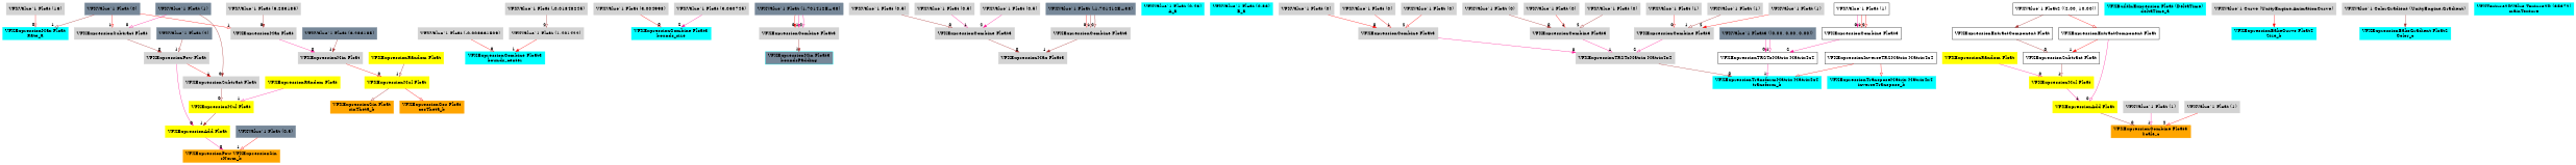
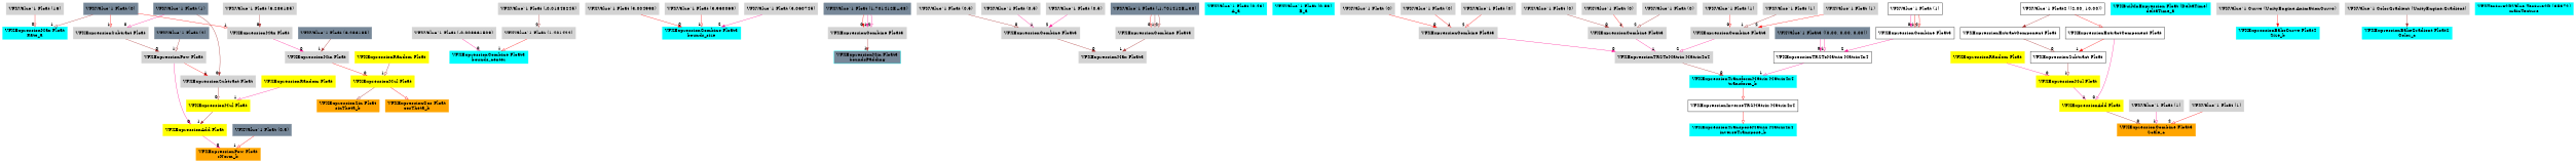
  digraph {
    node [color=lightgray shape=box style=filled]
    edge [arrowhead=onormal color=red headlabel=1]
    n1 [color=cyan label="VFXExpressionMax Float\nRate_a"]
    n2 [label="VFXValue`1 Float (16)"]
    n3 [color=lightslategray label="VFXValue`1 Float (0)"]
    n4 [label="VFXExpressionSubtract Float"]
    n5 [label="VFXExpressionMax Float"]
    n6 [label="VFXExpressionPow Float"]
    n7 [label="VFXExpressionMin Float"]
    n8 [color=cyan label="VFXExpressionCombine Float3\nbounds_center"]
    n9 [label="VFXValue`1 Float (-0.008661509)"]
    n10 [label="VFXValue`1 Float (1.401422)"]
    n11 [label="VFXValue`1 Float (-0.01848245)"]
    n12 [color=cyan label="VFXExpressionCombine Float3\nbounds_size"]
    n13 [label="VFXValue`1 Float (3.004998)"]
+   n14 [label="VFXValue`1 Float (3.960069)"]
    n15 [label="VFXValue`1 Float (3.060745)"]
    n16 [color=cyan fillcolor=lightslategray label="VFXExpressionMin Float3\nboundsPadding"]
    n17 [label="VFXExpressionMax Float3"]
    n18 [label="VFXExpressionCombine Float3"]
    n19 [label="VFXValue`1 Float (0.5)"]
    n20 [label="VFXValue`1 Float (0.5)"]
    n21 [label="VFXValue`1 Float (0.5)"]
    n22 [label="VFXExpressionCombine Float3"]
    n23 [color=lightslategray label="VFXValue`1 Float (-1.701412E+38)"]
    n24 [label="VFXExpressionCombine Float3"]
    n25 [color=lightslategray label="VFXValue`1 Float (1.701412E+38)"]
    n26 [color=cyan label="VFXValue`1 Float (0.43)\nA_a"]
    n27 [color=cyan label="VFXValue`1 Float (0.83)\nB_a"]
-   n28 [color=orange label="VFXExpressionPow VFXExpressionSin\nrNorm_b"]
+   n28 [color=orange label="VFXExpressionPow Float\nrNorm_b"]
    n29 [color=yellow label="VFXExpressionAdd Float"]
    n30 [label="VFXExpressionSubtract Float"]
    n31 [color=yellow label="VFXExpressionMul Float"]
    n32 [color=lightslategray label="VFXValue`1 Float (1)"]
    n33 [color=lightslategray label="VFXValue`1 Float (2)"]
    n34 [color=yellow label="VFXExpressionRandom Float"]
    n35 [color=lightslategray label="VFXValue`1 Float (0.5)"]
    n36 [color=orange label="VFXExpressionSin Float\nsinTheta_b"]
    n37 [color=yellow label="VFXExpressionMul Float"]
    n38 [color=orange label="VFXExpressionCos Float\ncosTheta_b"]
    n39 [label="VFXValue`1 Float (6.283185)"]
    n40 [color=lightslategray label="VFXValue`1 Float (6.283185)"]
    n41 [color=yellow label="VFXExpressionRandom Float"]
    n42 [color=cyan label="VFXExpressionTransformMatrix Matrix4x4\ntransform_b"]
    n43 [label="VFXExpressionInverseTRSMatrix Matrix4x4" color="" style=""]
    n44 [color=cyan label="VFXExpressionTransposeMatrix Matrix4x4\ninverseTranspose_b"]
    n45 [label="VFXExpressionTRSToMatrix Matrix4x4"]
    n46 [label="VFXExpressionCombine Float3"]
    n47 [label="VFXValue`1 Float (0)"]
    n48 [label="VFXValue`1 Float (0)"]
    n49 [label="VFXValue`1 Float (0)"]
    n50 [label="VFXExpressionCombine Float3"]
    n51 [label="VFXValue`1 Float (0)"]
    n52 [label="VFXValue`1 Float (0)"]
    n53 [label="VFXValue`1 Float (0)"]
    n54 [label="VFXExpressionCombine Float3"]
    n55 [label="VFXValue`1 Float (1)"]
    n56 [label="VFXValue`1 Float (1)"]
    n57 [label="VFXValue`1 Float (1)"]
    n58 [label="VFXExpressionTRSToMatrix Matrix4x4" color="" style=""]
    n59 [color=lightslategray label="VFXValue`1 Float3 ((0.00, 0.00, 0.00))"]
    n60 [label="VFXExpressionCombine Float3" color="" style=""]
    n61 [label="VFXValue`1 Float (1)" color="" style=""]
    n62 [color=orange label="VFXExpressionCombine Float3\nScale_c"]
    n63 [color=yellow label="VFXExpressionAdd Float"]
    n64 [label="VFXExpressionExtractComponent Float" color="" style=""]
    n65 [label="VFXExpressionSubtract Float" color="" style=""]
    n66 [color=yellow label="VFXExpressionMul Float"]
    n67 [label="VFXValue`1 Float2 ((2.00, 10.00))" color="" style=""]
    n68 [label="VFXExpressionExtractComponent Float" color="" style=""]
    n69 [color=yellow label="VFXExpressionRandom Float"]
    n70 [label="VFXValue`1 Float (1)"]
    n71 [label="VFXValue`1 Float (1)"]
    n72 [color=cyan label="VFXBuiltInExpression Float (DeltaTime)\ndeltaTime_a"]
    n73 [color=cyan label="VFXExpressionBakeCurve Float4\nSize_b"]
    n74 [label="VFXValue`1 Curve (UnityEngine.AnimationCurve)"]
    n75 [color=cyan label="VFXExpressionBakeGradient Float2\nColor_c"]
    n76 [label="VFXValue`1 ColorGradient (UnityEngine.Gradient)"]
    n77 [color=cyan label="VFXTexture2DValue Texture2D (35372)\nmainTexture"]
    n2 -> n1 [headlabel=0]
    n3 -> n1 [color=brown]
    n3 -> n4
    n3 -> n5
    n4 -> n6 [arrowhead=normal color=brown headlabel=0]
    n5 -> n7 [arrowhead=normal color=deeppink headlabel=0]
    n6 -> n29 [arrowhead=normal color=deeppink headlabel=0]
    n6 -> n30 [arrowhead=normal]
    n7 -> n37 [headlabel=0]
-   n9 -> n8 [headlabel=0]
-   n10 -> n8 [arrowhead=normal]
+   n9 -> n8 [color=deeppink headlabel=0]
+   n10 -> n8
    n11 -> n10 [color=brown headlabel=2]
-   n13 -> n12 [headlabel=0]
+   n13 -> n12 [arrowhead=normal headlabel=0]
+   n14 -> n12
    n15 -> n12 [arrowhead=normal color=deeppink headlabel=2]
    n18 -> n17 [arrowhead=normal color=brown headlabel=0]
    n19 -> n18 [color=brown headlabel=0]
    n20 -> n18 [color=deeppink]
    n21 -> n18 [arrowhead=normal color=deeppink headlabel=2]
    n22 -> n17 [arrowhead=normal color=brown]
    n23 -> n22 [headlabel=0]
    n23 -> n22 [color=brown]
    n23 -> n22 [color=brown headlabel=2]
    n24 -> n16 [arrowhead=normal color=brown]
    n25 -> n24 [arrowhead=normal headlabel=0]
    n25 -> n24 [arrowhead=normal color=deeppink]
    n25 -> n24 [color=deeppink headlabel=2]
    n29 -> n28 [arrowhead=normal color=deeppink headlabel=0]
    n30 -> n31 [color=brown headlabel=0]
    n31 -> n29 [arrowhead=normal color=brown]
    n32 -> n4 [color=deeppink headlabel=0]
    n32 -> n30 [arrowhead=normal color=brown headlabel=0]
    n33 -> n6 [color=brown]
    n34 -> n31 [color=deeppink]
    n35 -> n28
    n37 -> n36 [color=brown headlabel=""]
    n37 -> n38 [headlabel=""]
    n39 -> n5 [arrowhead=normal color=brown headlabel=0]
    n40 -> n7 [arrowhead=normal color=brown]
    n41 -> n37 [color=brown]
-   n43 -> n42 [headlabel=""]
+   n42 -> n43 [headlabel=""]
    n43 -> n44 [headlabel=""]
    n45 -> n42 [arrowhead=normal color=brown headlabel=0]
    n46 -> n45 [arrowhead=normal color=deeppink headlabel=0]
    n47 -> n46 [arrowhead=normal headlabel=0]
    n48 -> n46
    n49 -> n46 [headlabel=2]
    n50 -> n45 [color=deeppink]
    n51 -> n50 [arrowhead=normal color=brown headlabel=0]
    n52 -> n50
    n53 -> n50 [color=brown headlabel=2]
    n54 -> n45 [color=deeppink headlabel=2]
    n55 -> n54 [headlabel=0]
    n56 -> n54 [color=brown]
    n57 -> n54 [arrowhead=normal headlabel=2]
    n58 -> n42 [color=deeppink]
    n59 -> n58 [arrowhead=normal color=deeppink headlabel=0]
    n59 -> n58 [color=deeppink]
    n60 -> n58 [arrowhead=normal color=deeppink headlabel=2]
    n61 -> n60 [arrowhead=normal color=deeppink headlabel=0]
    n61 -> n60
    n61 -> n60 [headlabel=2]
    n63 -> n62 [color=brown headlabel=0]
    n64 -> n63 [color=deeppink headlabel=0]
    n64 -> n65 [arrowhead=normal]
    n65 -> n66 [color=brown]
    n66 -> n63 [color=deeppink]
    n67 -> n64 [headlabel=""]
    n67 -> n68 [arrowhead=normal color=brown headlabel=""]
    n68 -> n65 [color=brown headlabel=0]
    n69 -> n66 [color=deeppink headlabel=0]
    n70 -> n62 [color=deeppink]
    n71 -> n62 [headlabel=2]
    n74 -> n73 [arrowhead=normal headlabel=""]
    n76 -> n75 [arrowhead=normal color=brown headlabel=""]
  }
